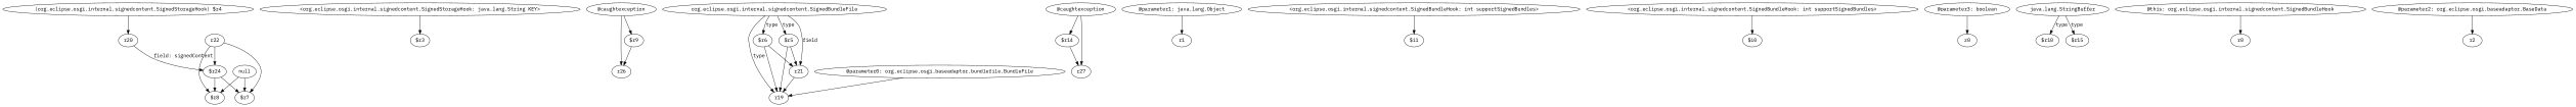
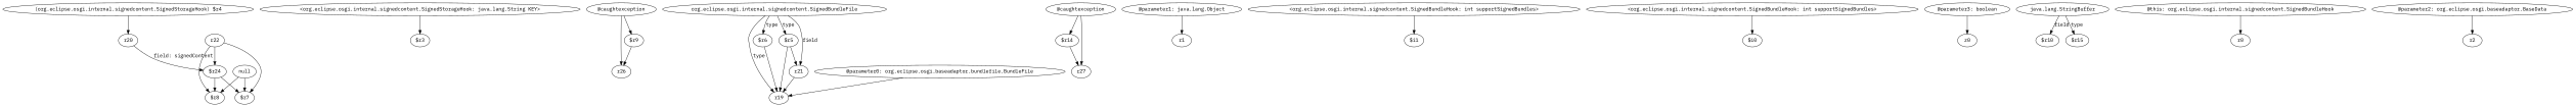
  digraph {
    fontname="IBM Plex Mono"
    node [fontname="IBM Plex Mono"]
    edge [fontname="IBM Plex Mono"]
    n1 [label=null]
    n2 [label="$r8"]
    n3 [label="$r7"]
    n4 [label="$r24"]
    n5 [label="<org.eclipse.osgi.internal.signedcontent.SignedStorageHook: java.lang.String KEY>"]
    n6 [label="$r3"]
    n7 [label="@caughtexception"]
    n8 [label=r26]
    n9 [label="$r9"]
    n10 [label="org.eclipse.osgi.internal.signedcontent.SignedBundleFile"]
    n11 [label="$r6"]
    n12 [label=r19]
    n13 [label="$r5"]
    n14 [label=r21]
    n15 [label="@caughtexception"]
    n16 [label="$r14"]
    n17 [label=r27]
    n18 [label=r22]
    n19 [label=r20]
    n20 [label="@parameter1: java.lang.Object"]
    n21 [label=r1]
    n22 [label="<org.eclipse.osgi.internal.signedcontent.SignedBundleHook: int supportSignedBundles>"]
    n23 [label="$i1"]
    n24 [label="@parameter0: org.eclipse.osgi.baseadaptor.bundlefile.BundleFile"]
    n25 [label="<org.eclipse.osgi.internal.signedcontent.SignedBundleHook: int supportSignedBundles>"]
    n26 [label="$i0"]
    n27 [label="@parameter3: boolean"]
    n28 [label=z0]
    n29 [label="(org.eclipse.osgi.internal.signedcontent.SignedStorageHook) $r4"]
    n30 [label="java.lang.StringBuffer"]
    n31 [label="$r10"]
    n32 [label="$r15"]
    n33 [label="@this: org.eclipse.osgi.internal.signedcontent.SignedBundleHook"]
    n34 [label=r0]
    n35 [label="@parameter2: org.eclipse.osgi.baseadaptor.BaseData"]
    n36 [label=r2]
    n1 -> n2
    n1 -> n3
    n4 -> n2
    n4 -> n3
    n5 -> n6
    n7 -> n8
    n7 -> n9
    n9 -> n8
    n10 -> n11 [label=type]
    n10 -> n12 [label=type]
    n10 -> n13 [label=type]
    n10 -> n14 [label=field]
    n11 -> n12
-   n11 -> n14
    n13 -> n12
    n13 -> n14
    n14 -> n12
    n15 -> n16
    n15 -> n17
    n16 -> n17
    n18 -> n2
    n18 -> n3
    n18 -> n4
    n19 -> n4 [label="field: signedContent"]
    n20 -> n21
    n22 -> n23
    n24 -> n12
    n25 -> n26
    n27 -> n28
    n29 -> n19
-   n30 -> n31 [label=type]
+   n30 -> n31 [label=field]
    n30 -> n32 [label=type]
    n33 -> n34
    n35 -> n36
  }
